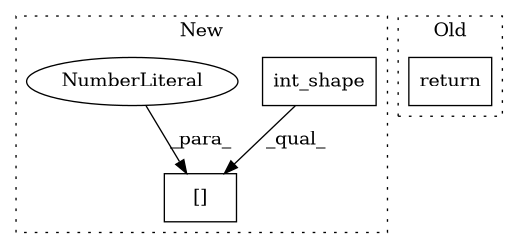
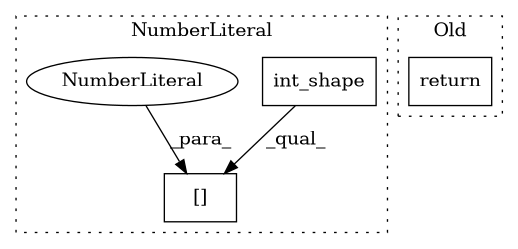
  digraph {
    node [shape=box]
    n1 [a=32 l="10,1" label=int_shape s="10094,10105"]
    n2 [a=2 l="15,1" label="[]" s="10425,10441"]
    n3 [a=34 l=1 label=NumberLiteral s=10440 shape=ellipse]
    n4 [a=41 l=7 label=return s=9748]
    subgraph cluster_1 {
-     label=New
+     label=NumberLiteral
      style=dotted
      n1
      n2
      n3
    }
    subgraph cluster_2 {
      label=Old
      style=dotted
      n4
    }
    n1 -> n2 [label=_qual_]
    n3 -> n2 [label=_para_]
  }
